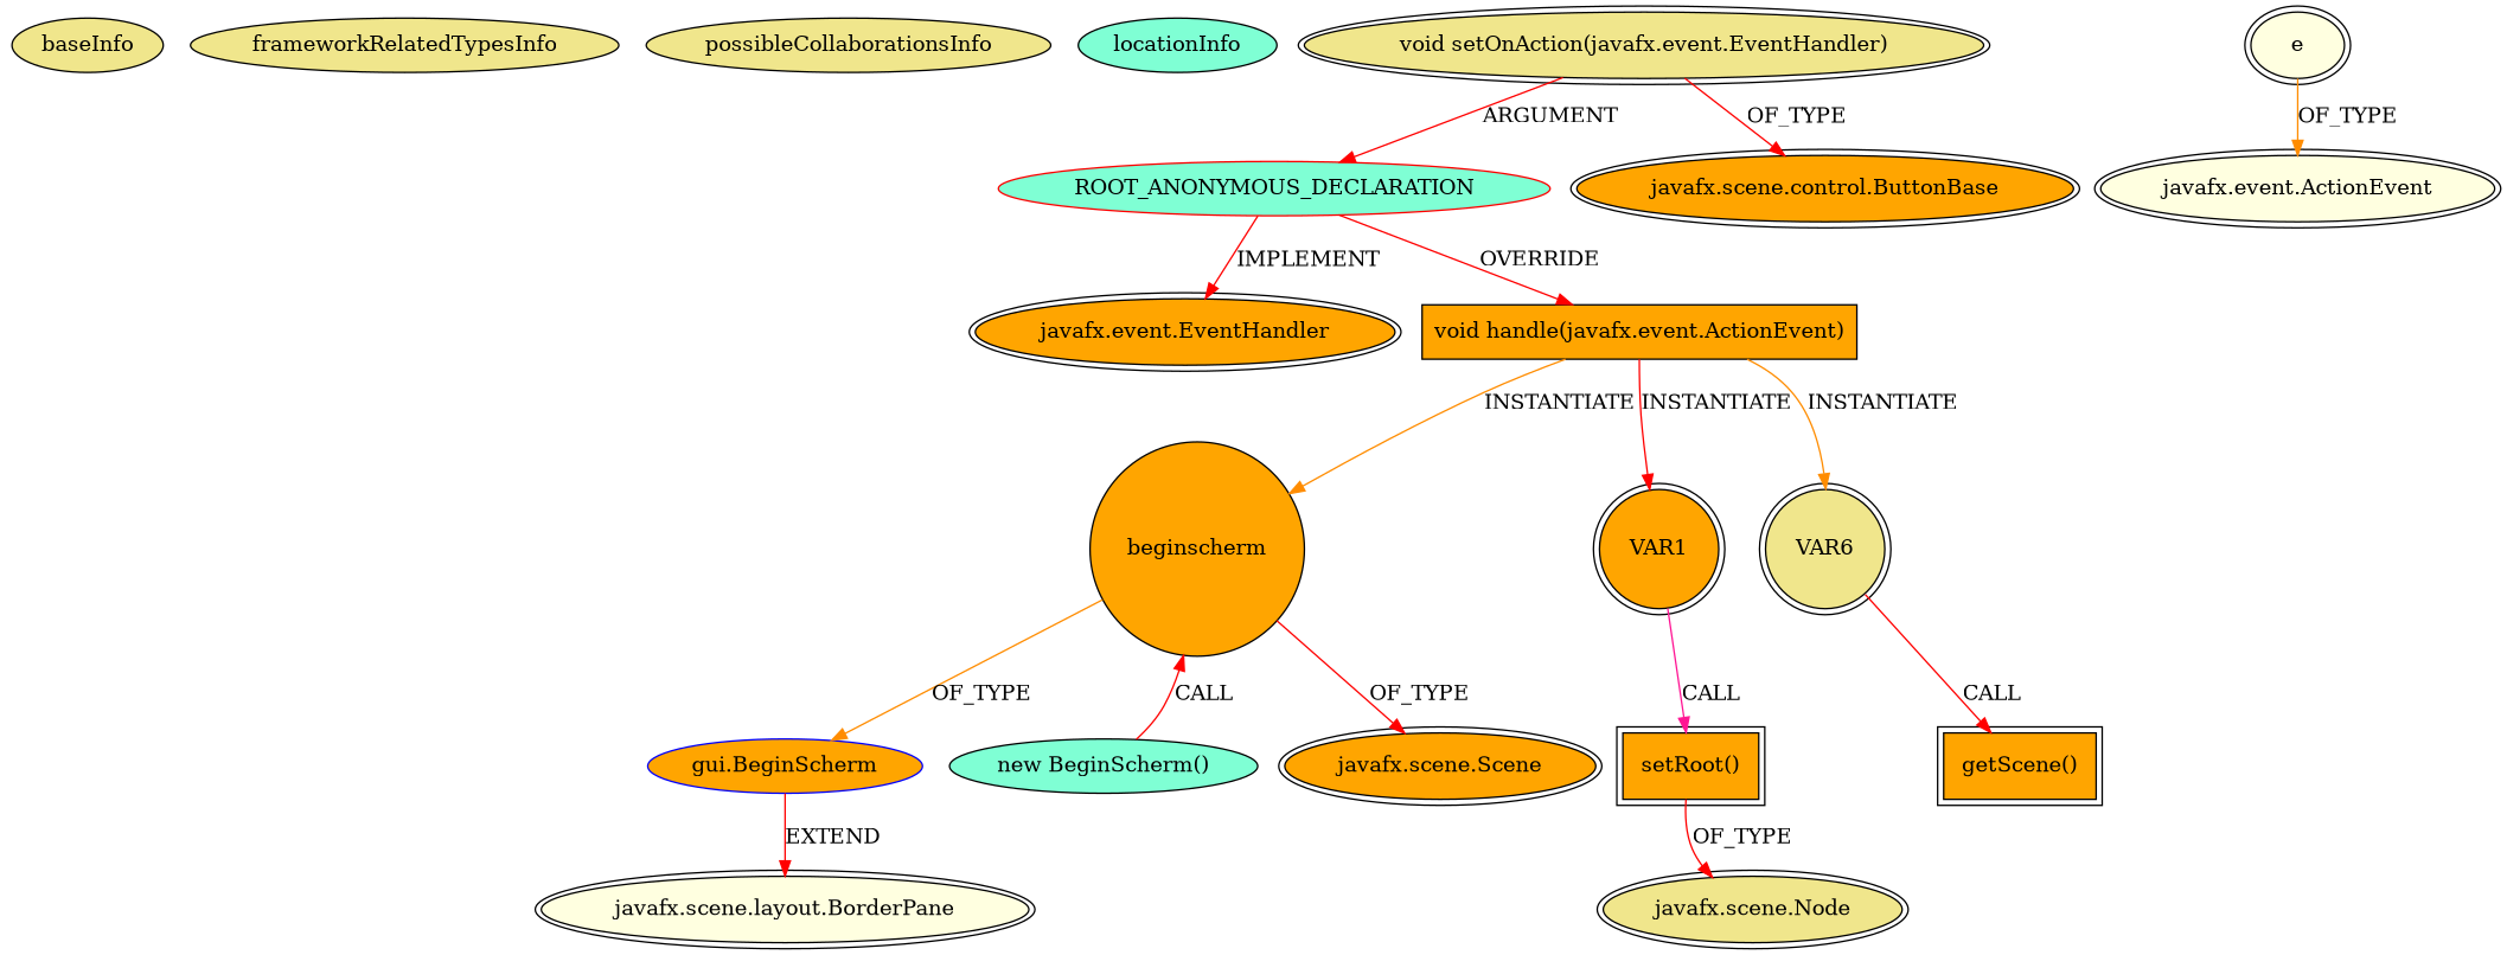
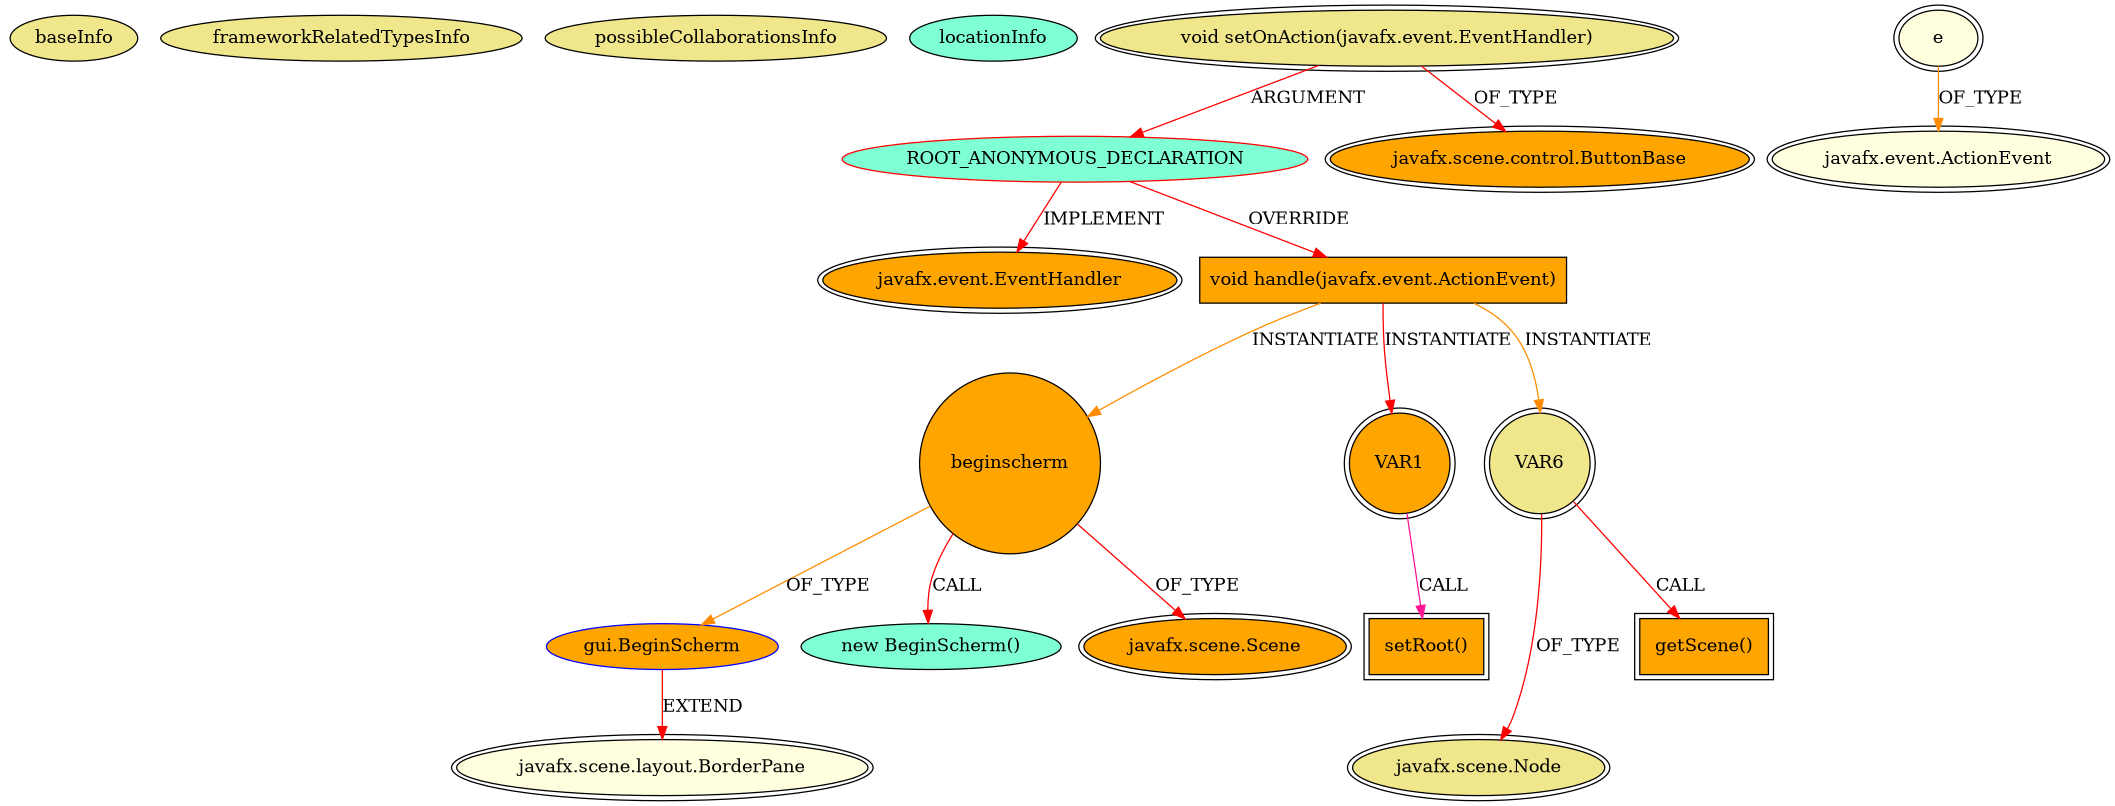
  digraph {
    node [fillcolor=orange style=filled isFrameworkType=true vertexType=FRAMEWORK_CLASS_TYPE peripheries=2]
    edge [color=red]
    baseInfo [category=extension_graph fillcolor=khaki graphId=374 isAnonymous=true possibleRelation=true isFrameworkType="" vertexType="" peripheries=""]
    frameworkRelatedTypesInfo [0="javafx.event.EventHandler" fillcolor=khaki isFrameworkType="" vertexType="" peripheries=""]
    possibleCollaborationsInfo [0="374~OVERRIDING_METHOD_DECLARATION-INSTANTIATION-~javafx.event.EventHandler ~javafx.scene.layout.BorderPane ~true~false" fillcolor=khaki isFrameworkType="" vertexType="" peripheries=""]
    locationInfo [contextSignature="javafx.scene.layout.HBox addHBox()" filePath="/Dieuken-rpg/rpg-master/src/gui/GameStage.java" fillcolor=aquamarine graphId=374 projectName="Dieuken-rpg" isFrameworkType="" vertexType="" peripheries=""]
    n5 [color=red fillcolor=aquamarine isFrameworkType=false label=ROOT_ANONYMOUS_DECLARATION vertexType=ROOT_ANONYMOUS_DECLARATION peripheries=""]
    n6 [label="javafx.event.EventHandler" vertexType=FRAMEWORK_INTERFACE_TYPE]
    n7 [isFrameworkType=false label="void handle(javafx.event.ActionEvent)" shape=box vertexType=OVERRIDING_METHOD_DECLARATION peripheries=""]
    n8 [isFrameworkType=false label=beginscherm shape=circle vertexType=VARIABLE_EXPRESION peripheries=""]
    n9 [label=VAR1 shape=circle vertexType=VARIABLE_EXPRESION]
    n10 [fillcolor=khaki label=VAR6 shape=circle vertexType=VARIABLE_EXPRESION]
    n11 [fillcolor=khaki label="void setOnAction(javafx.event.EventHandler)" vertexType=OUTSIDE_CALL]
    n12 [label="javafx.scene.control.ButtonBase"]
    n13 [fillcolor=lightyellow label=e vertexType=PARAMETER_DECLARATION]
    n14 [fillcolor=lightyellow label="javafx.event.ActionEvent"]
    n15 [color=blue isFrameworkType=false label="gui.BeginScherm" vertexType=REFERENCE_CLIENT_CLASS_DECLARATION peripheries=""]
    n16 [fillcolor=aquamarine isFrameworkType=false label="new BeginScherm()" vertexType=CONSTRUCTOR_CALL peripheries=""]
    n17 [label="javafx.scene.Scene"]
    n18 [label="setRoot()" shape=box vertexType=INSIDE_CALL]
    n19 [fillcolor=khaki label="javafx.scene.Node"]
    n20 [label="getScene()" shape=box vertexType=INSIDE_CALL]
    n21 [fillcolor=lightyellow label="javafx.scene.layout.BorderPane"]
    n5 -> n6 [label=IMPLEMENT]
    n5 -> n7 [label=OVERRIDE]
    n7 -> n8 [color=darkorange label=INSTANTIATE]
    n7 -> n9 [label=INSTANTIATE]
    n7 -> n10 [color=darkorange label=INSTANTIATE]
    n8 -> n15 [color=darkorange label=OF_TYPE]
-   n16 -> n8 [label=CALL]
+   n8 -> n16 [label=CALL]
    n8 -> n17 [label=OF_TYPE]
    n9 -> n18 [color=deeppink label=CALL]
-   n18 -> n19 [label=OF_TYPE]
+   n10 -> n19 [label=OF_TYPE]
    n10 -> n20 [label=CALL]
    n11 -> n5 [label=ARGUMENT]
    n11 -> n12 [label=OF_TYPE]
    n13 -> n14 [color=darkorange label=OF_TYPE]
    n15 -> n21 [label=EXTEND]
  }
